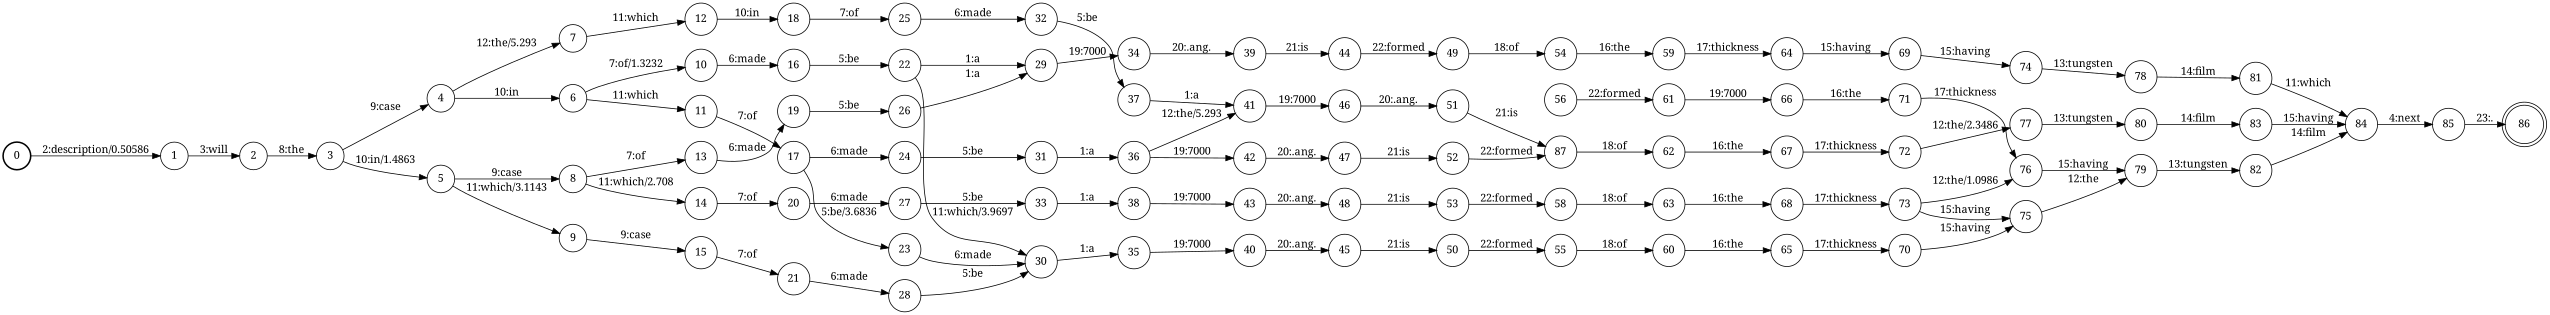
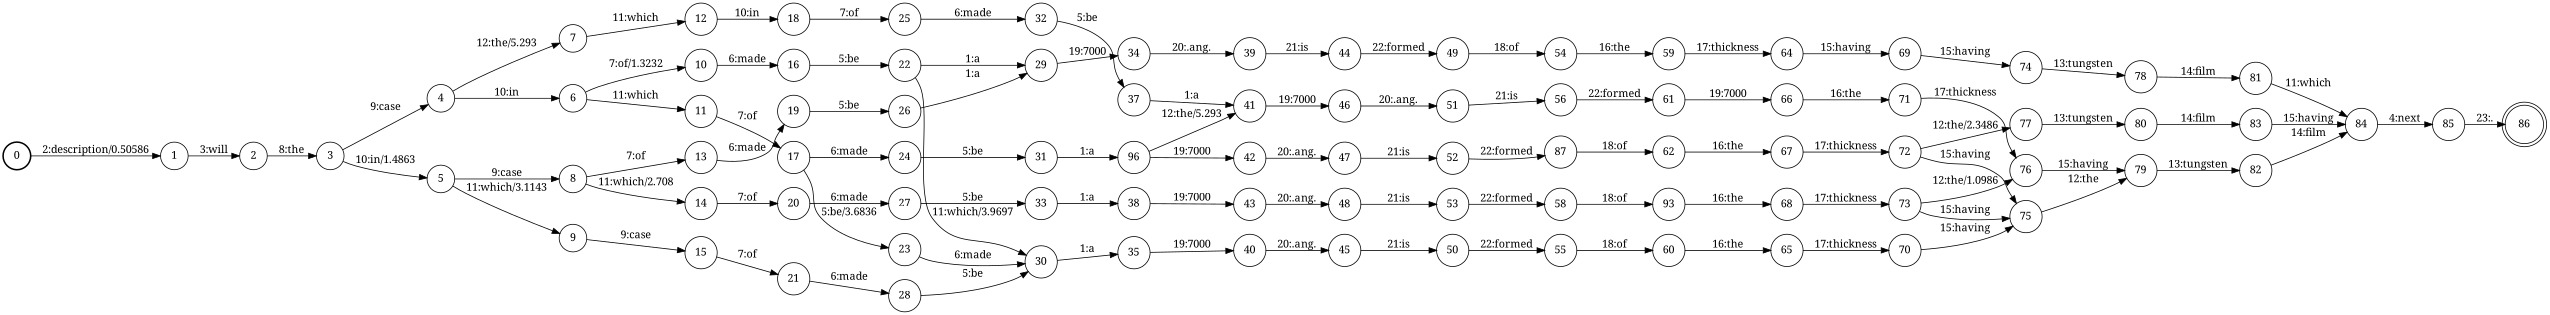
  digraph {
    fontname="Noto Serif"
    nodesep=0.25
    rankdir=LR
    ranksep=0.4
    node [fontname="Noto Serif" fontsize=14 shape=circle style=solid]
    edge [fontname="Noto Serif" fontsize=14]
    n1 [label=0 style=bold]
    n2 [label=1]
    n3 [label=2]
    n4 [label=3]
    n5 [label=4]
    n6 [label=5]
    n7 [label=7]
    n8 [label=6]
    n9 [label=8]
    n10 [label=9]
    n11 [label=12]
    n12 [label=10]
    n13 [label=11]
    n14 [label=13]
    n15 [label=14]
    n16 [label=15]
    n17 [label=18]
    n18 [label=16]
    n19 [label=17]
    n20 [label=19]
    n21 [label=20]
    n22 [label=21]
    n23 [label=22]
    n24 [label=23]
    n25 [label=24]
    n26 [label=25]
    n27 [label=26]
    n28 [label=27]
    n29 [label=28]
    n30 [label=29]
    n31 [label=30]
    n32 [label=31]
    n33 [label=32]
    n34 [label=33]
    n35 [label=34]
    n36 [label=35]
-   n37 [label=36]
+   n37 [label=96]
    n38 [label=37]
    n39 [label=38]
    n40 [label=39]
    n41 [label=40]
    n42 [label=41]
    n43 [label=42]
    n44 [label=43]
    n45 [label=44]
    n46 [label=45]
    n47 [label=46]
    n48 [label=47]
    n49 [label=48]
    n50 [label=49]
    n51 [label=50]
    n52 [label=51]
    n53 [label=52]
    n54 [label=53]
    n55 [label=54]
    n56 [label=55]
    n57 [label=56]
    n58 [label=87]
    n59 [label=58]
    n60 [label=59]
    n61 [label=60]
    n62 [label=61]
    n63 [label=62]
-   n64 [label=63]
+   n64 [label=93]
    n65 [label=64]
    n66 [label=65]
    n67 [label=66]
    n68 [label=67]
    n69 [label=68]
    n70 [label=69]
    n71 [label=70]
    n72 [label=71]
    n73 [label=72]
    n74 [label=73]
    n75 [label=74]
    n76 [label=75]
    n77 [label=76]
    n78 [label=77]
    n79 [label=78]
    n80 [label=79]
    n81 [label=80]
    n82 [label=81]
    n83 [label=82]
    n84 [label=83]
    n85 [label=84]
    n86 [label=85]
    n87 [label=86 shape=doublecircle]
    n1 -> n2 [label="2:description/0.50586"]
    n2 -> n3 [label="3:will"]
    n3 -> n4 [label="8:the"]
    n4 -> n5 [label="9:case"]
    n4 -> n6 [label="10:in/1.4863"]
    n5 -> n7 [label="12:the/5.293"]
    n5 -> n8 [label="10:in"]
    n6 -> n9 [label="9:case"]
    n6 -> n10 [label="11:which/3.1143"]
    n7 -> n11 [label="11:which"]
    n8 -> n12 [label="7:of/1.3232"]
    n8 -> n13 [label="11:which"]
    n9 -> n14 [label="7:of"]
    n9 -> n15 [label="11:which/2.708"]
    n10 -> n16 [label="9:case"]
    n11 -> n17 [label="10:in"]
    n12 -> n18 [label="6:made"]
    n13 -> n19 [label="7:of"]
    n14 -> n20 [label="6:made"]
    n15 -> n21 [label="7:of"]
    n16 -> n22 [label="7:of"]
    n17 -> n26 [label="7:of"]
    n18 -> n23 [label="5:be"]
    n19 -> n24 [label="5:be/3.6836"]
    n19 -> n25 [label="6:made"]
    n20 -> n27 [label="5:be"]
    n21 -> n28 [label="6:made"]
    n22 -> n29 [label="6:made"]
    n23 -> n30 [label="1:a"]
    n23 -> n31 [label="11:which/3.9697"]
    n24 -> n31 [label="6:made"]
    n25 -> n32 [label="5:be"]
    n26 -> n33 [label="6:made"]
    n27 -> n30 [label="1:a"]
    n28 -> n34 [label="5:be"]
    n29 -> n31 [label="5:be"]
    n30 -> n35 [label="19:7000"]
    n31 -> n36 [label="1:a"]
    n32 -> n37 [label="1:a"]
    n33 -> n38 [label="5:be"]
    n34 -> n39 [label="1:a"]
    n35 -> n40 [label="20:.ang."]
    n36 -> n41 [label="19:7000"]
    n37 -> n42 [label="12:the/5.293"]
    n37 -> n43 [label="19:7000"]
    n38 -> n42 [label="1:a"]
    n39 -> n44 [label="19:7000"]
    n40 -> n45 [label="21:is"]
    n41 -> n46 [label="20:.ang."]
    n42 -> n47 [label="19:7000"]
    n43 -> n48 [label="20:.ang."]
    n44 -> n49 [label="20:.ang."]
    n45 -> n50 [label="22:formed"]
    n46 -> n51 [label="21:is"]
    n47 -> n52 [label="20:.ang."]
    n48 -> n53 [label="21:is"]
    n49 -> n54 [label="21:is"]
    n50 -> n55 [label="18:of"]
    n51 -> n56 [label="22:formed"]
-   n52 -> n58 [label="21:is"]
+   n52 -> n57 [label="21:is"]
    n53 -> n58 [label="22:formed"]
    n54 -> n59 [label="22:formed"]
    n55 -> n60 [label="16:the"]
    n56 -> n61 [label="18:of"]
    n57 -> n62 [label="22:formed"]
    n58 -> n63 [label="18:of"]
    n59 -> n64 [label="18:of"]
    n60 -> n65 [label="17:thickness"]
    n61 -> n66 [label="16:the"]
    n62 -> n67 [label="19:7000"]
    n63 -> n68 [label="16:the"]
    n64 -> n69 [label="16:the"]
    n65 -> n70 [label="15:having"]
    n66 -> n71 [label="17:thickness"]
    n67 -> n72 [label="16:the"]
    n68 -> n73 [label="17:thickness"]
    n69 -> n74 [label="17:thickness"]
    n70 -> n75 [label="15:having"]
    n71 -> n76 [label="15:having"]
    n72 -> n77 [label="17:thickness"]
+   n73 -> n76 [label="15:having"]
    n73 -> n78 [label="12:the/2.3486"]
    n74 -> n76 [label="15:having"]
    n74 -> n77 [label="12:the/1.0986"]
    n75 -> n79 [label="13:tungsten"]
    n76 -> n80 [label="12:the"]
    n77 -> n80 [label="15:having"]
    n78 -> n81 [label="13:tungsten"]
    n79 -> n82 [label="14:film"]
    n80 -> n83 [label="13:tungsten"]
    n81 -> n84 [label="14:film"]
    n82 -> n85 [label="11:which"]
    n83 -> n85 [label="14:film"]
    n84 -> n85 [label="15:having"]
    n85 -> n86 [label="4:next"]
    n86 -> n87 [label="23:."]
  }
